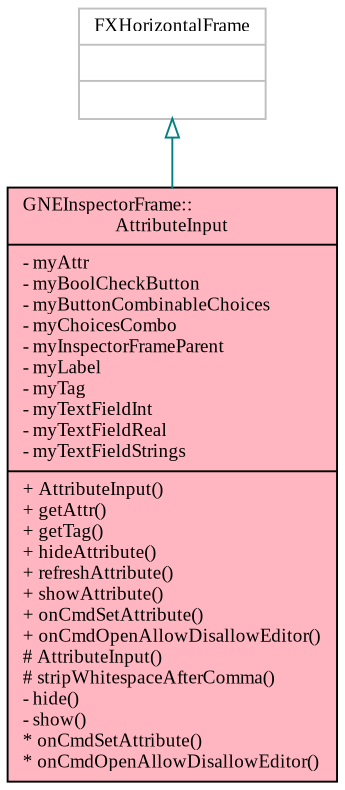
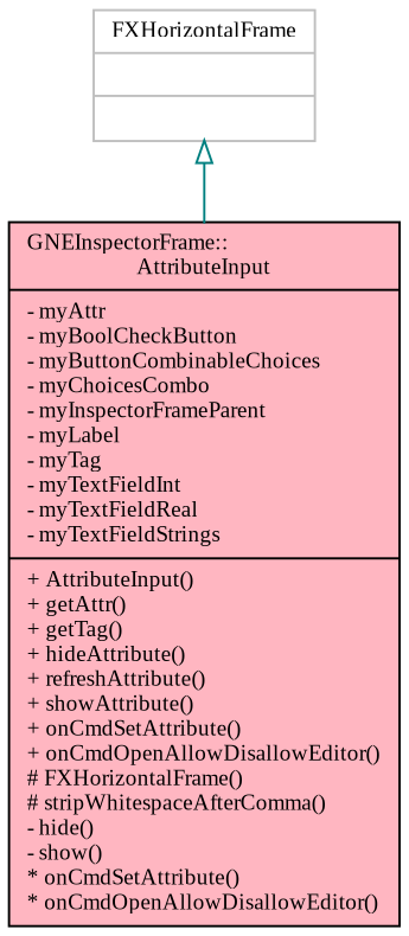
  digraph {
    fontname="Liberation Serif"
    node [fontname="Liberation Serif" fontsize=10 shape=record style=filled]
-   n1 [color=black fillcolor=lightpink fontcolor=black height=0.2 label="{GNEInspectorFrame::\lAttributeInput\n|- myAttr\l- myBoolCheckButton\l- myButtonCombinableChoices\l- myChoicesCombo\l- myInspectorFrameParent\l- myLabel\l- myTag\l- myTextFieldInt\l- myTextFieldReal\l- myTextFieldStrings\l|+ AttributeInput()\l+ getAttr()\l+ getTag()\l+ hideAttribute()\l+ refreshAttribute()\l+ showAttribute()\l+ onCmdSetAttribute()\l+ onCmdOpenAllowDisallowEditor()\l# AttributeInput()\l# stripWhitespaceAfterComma()\l- hide()\l- show()\l* onCmdSetAttribute()\l* onCmdOpenAllowDisallowEditor()\l}" width=0.4]
+   n1 [color=black fillcolor=lightpink fontcolor=black height=0.2 label="{GNEInspectorFrame::\lAttributeInput\n|- myAttr\l- myBoolCheckButton\l- myButtonCombinableChoices\l- myChoicesCombo\l- myInspectorFrameParent\l- myLabel\l- myTag\l- myTextFieldInt\l- myTextFieldReal\l- myTextFieldStrings\l|+ AttributeInput()\l+ getAttr()\l+ getTag()\l+ hideAttribute()\l+ refreshAttribute()\l+ showAttribute()\l+ onCmdSetAttribute()\l+ onCmdOpenAllowDisallowEditor()\l# FXHorizontalFrame()\l# stripWhitespaceAfterComma()\l- hide()\l- show()\l* onCmdSetAttribute()\l* onCmdOpenAllowDisallowEditor()\l}" width=0.4]
    n2 [color=grey75 fillcolor=white height=0.2 label="{FXHorizontalFrame\n||}" width=0.4]
    n2 -> n1 [arrowtail=onormal color=teal dir=back fontname="Liberation Serif" fontsize=10 labelfontname=Helvetica labelfontsize=10 style=solid]
  }
